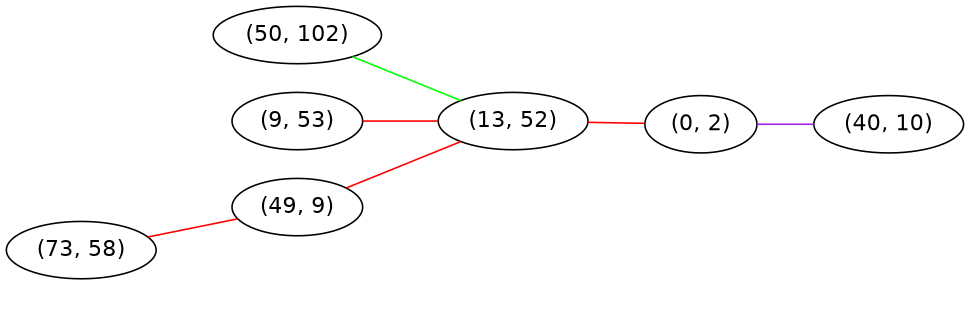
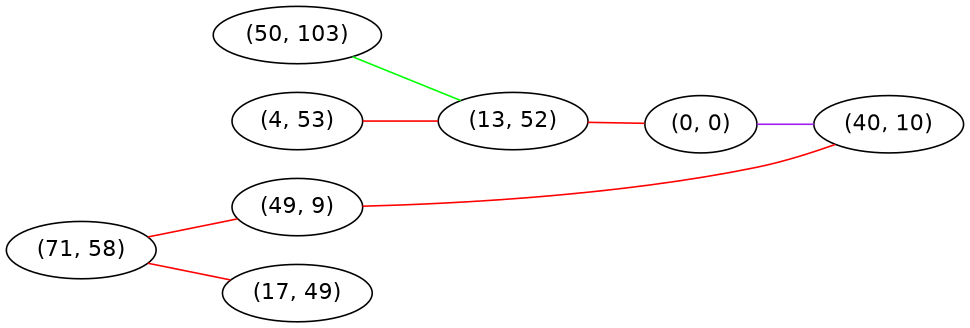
  graph {
    fontname="DejaVu Sans"
    rankdir=LR
    node [fontname="DejaVu Sans"]
    edge [color=red fontname="DejaVu Sans" weight=1]
-   "(0, 0)" [label="(0, 2)"]
+   "(0, 0)"
    "(40, 10)"
    "(49, 9)"
-   "(71, 58)" [label="(73, 58)"]
-   "(50, 103)" [label="(50, 102)"]
+   "(71, 58)"
+   "(17, 49)"
+   "(50, 103)"
    "(13, 52)"
-   "(9, 53)"
+   "(9, 53)" [label="(4, 53)"]
    "(0, 0)" -- "(40, 10)" [color=purple weight=4]
-   "(49, 9)" -- "(13, 52)"
+   "(49, 9)" -- "(40, 10)"
    "(71, 58)" -- "(49, 9)"
+   "(71, 58)" -- "(17, 49)"
    "(50, 103)" -- "(13, 52)" [color=green weight=2]
    "(13, 52)" -- "(0, 0)"
    "(9, 53)" -- "(13, 52)"
  }
